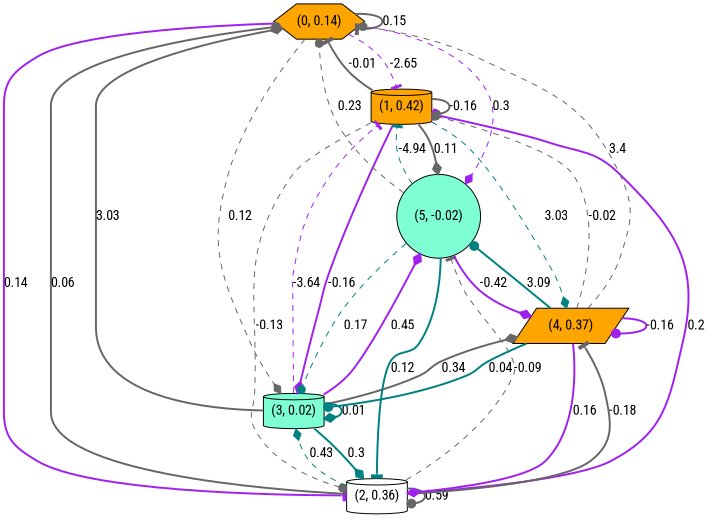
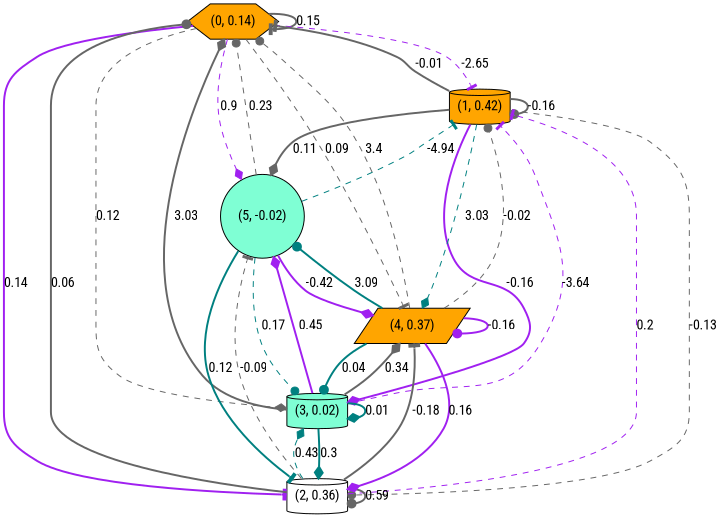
  digraph {
    fontname="Roboto Condensed"
    node [fillcolor=orange fontname="Roboto Condensed" shape=cylinder style=filled]
    edge [arrowhead=diamond color=gray40 fontname="Roboto Condensed" style=bold]
    n1 [label="(0, 0.14)" shape=hexagon]
    n2 [label="(1, 0.42)"]
    n3 [fillcolor=white label="(2, 0.36)"]
    n4 [fillcolor=aquamarine label="(3, 0.02)"]
    n5 [label="(4, 0.37)" shape=parallelogram]
    n6 [fillcolor=aquamarine label="(5, -0.02)" shape=circle]
    n1 -> n1 [arrowhead=tee label=0.15]
    n1 -> n2 [arrowhead=tee color=purple label=-2.65 style=dashed]
    n1 -> n3 [arrowhead=tee color=purple label=0.14]
    n1 -> n4 [label=0.12 style=dashed]
-   n1 -> n6 [color=purple label=0.3 style=dashed]
+   n1 -> n5 [arrowhead=tee label=0.09 style=dashed]
+   n1 -> n6 [color=purple label=0.9 style=dashed]
    n2 -> n1 [arrowhead=tee label=-0.01]
    n2 -> n2 [arrowhead=dot label=-0.16]
    n2 -> n3 [arrowhead=dot label=-0.13 style=dashed]
    n2 -> n4 [color=purple label=-0.16]
    n2 -> n5 [color=teal label=3.03 style=dashed]
    n2 -> n6 [label=0.11]
    n3 -> n1 [arrowhead=dot label=0.06]
-   n3 -> n2 [arrowhead=tee color=purple label=0.2]
+   n3 -> n2 [arrowhead=tee color=purple label=0.2 style=dashed]
    n3 -> n3 [arrowhead=dot label=0.59]
    n3 -> n4 [color=teal label=0.43 style=dashed]
    n3 -> n5 [arrowhead=tee label=-0.18]
    n3 -> n6 [arrowhead=tee label=-0.09 style=dashed]
    n4 -> n1 [label=3.03]
    n4 -> n2 [arrowhead=tee color=purple label=-3.64 style=dashed]
    n4 -> n3 [color=teal label=0.3]
    n4 -> n4 [color=teal label=0.01]
    n4 -> n5 [label=0.34]
    n4 -> n6 [color=purple label=0.45]
    n5 -> n1 [arrowhead=dot label=3.4 style=dashed]
    n5 -> n2 [arrowhead=dot label=-0.02 style=dashed]
    n5 -> n3 [color=purple label=0.16]
    n5 -> n4 [arrowhead=dot color=teal label=0.04]
    n5 -> n5 [arrowhead=dot color=purple label=-0.16]
    n5 -> n6 [arrowhead=dot color=teal label=3.09]
    n6 -> n1 [arrowhead=dot label=0.23 style=dashed]
    n6 -> n2 [arrowhead=tee color=teal label=-4.94 style=dashed]
    n6 -> n3 [arrowhead=tee color=teal label=0.12]
    n6 -> n4 [arrowhead=dot color=teal label=0.17 style=dashed]
    n6 -> n5 [color=purple label=-0.42]
  }
